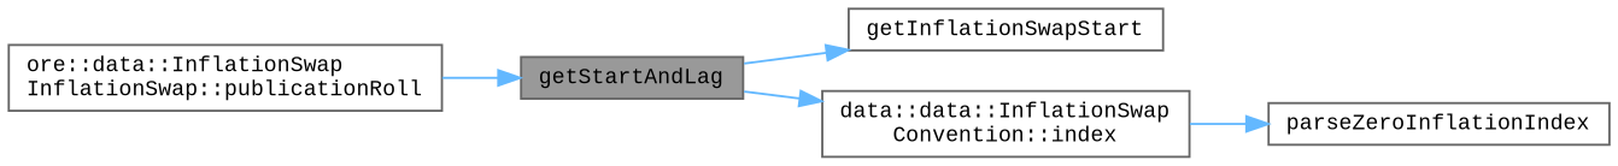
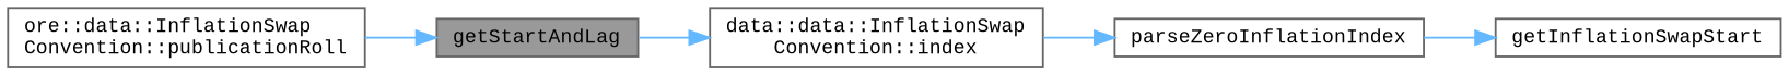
  digraph {
    fontname="Liberation Mono"
    rankdir=LR
    node [color=grey40 fillcolor=white fontname="Liberation Mono" fontsize=10 shape=box style=filled]
    edge [color=steelblue1 fontname="Liberation Mono" fontsize=10 labelfontname=Helvetica labelfontsize=10 style=solid]
    n1 [color=gray40 fillcolor=grey60 fontcolor=black height=0.2 label=getStartAndLag width=0.4]
    n2 [height=0.2 label=getInflationSwapStart width=0.4]
    n3 [height=0.2 label="data::data::InflationSwap\lConvention::index" width=0.4]
    n4 [height=0.2 label=parseZeroInflationIndex width=0.4]
-   n5 [height=0.2 label="ore::data::InflationSwap\lInflationSwap::publicationRoll" width=0.4]
-   n1 -> n2
+   n5 [height=0.2 label="ore::data::InflationSwap\lConvention::publicationRoll" width=0.4]
+   n4 -> n2
    n1 -> n3
    n3 -> n4
    n5 -> n1
  }
